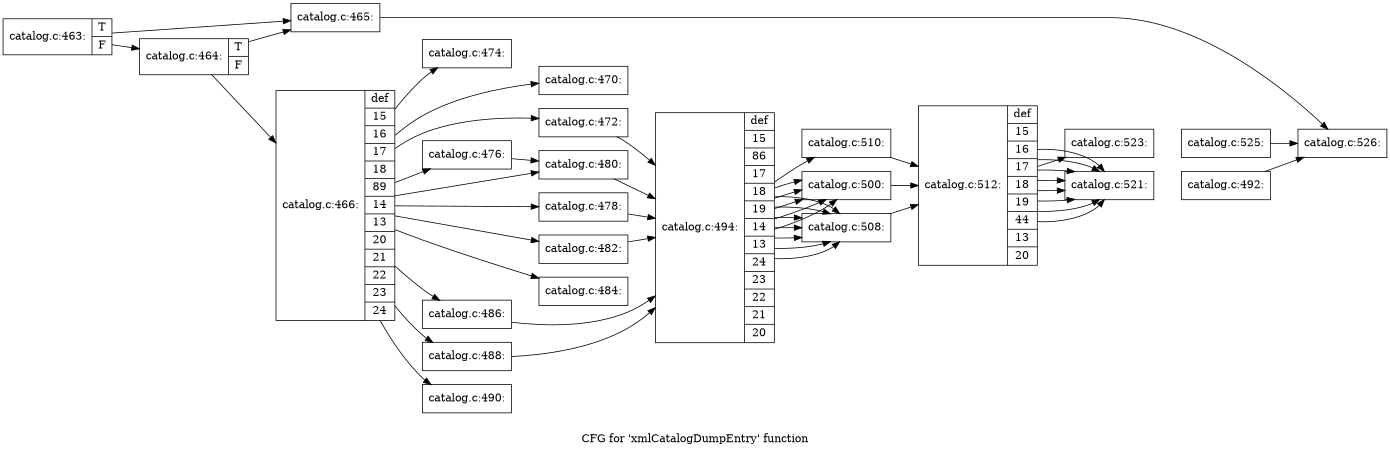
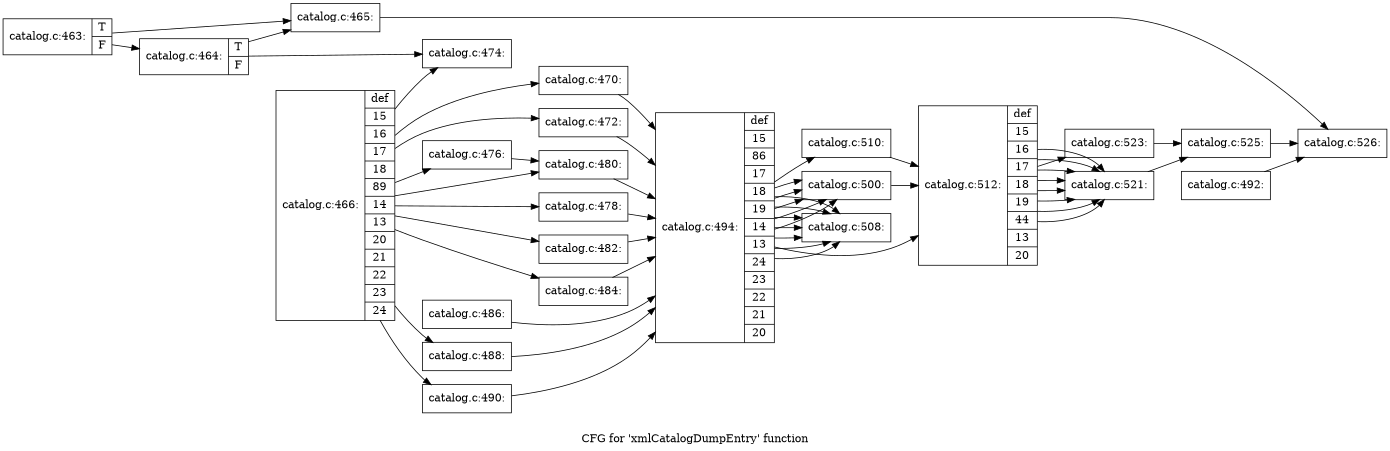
  digraph {
    label="CFG for 'xmlCatalogDumpEntry' function"
    rankdir=LR
    node [shape=record]
    n1 [label="{catalog.c:463:|{<s0>T|<s1>F}}"]
    n2 [label="{catalog.c:465:}"]
    n3 [label="{catalog.c:464:|{<s0>T|<s1>F}}"]
    n4 [label="{catalog.c:526:}"]
    n5 [label="{catalog.c:466:|{<s0>def|<s1>15|<s2>16|<s3>17|<s4>18|<s5>89|<s6>14|<s7>13|<s8>20|<s9>21|<s10>22|<s11>23|<s12>24}}"]
    n6 [label="{catalog.c:470:}"]
    n7 [label="{catalog.c:472:}"]
    n8 [label="{catalog.c:474:}"]
    n9 [label="{catalog.c:476:}"]
    n10 [label="{catalog.c:478:}"]
    n11 [label="{catalog.c:480:}"]
    n12 [label="{catalog.c:482:}"]
    n13 [label="{catalog.c:484:}"]
    n14 [label="{catalog.c:486:}"]
    n15 [label="{catalog.c:488:}"]
    n16 [label="{catalog.c:490:}"]
    n17 [label="{catalog.c:492:}"]
    n18 [label="{catalog.c:494:|{<s0>def|<s1>15|<s2>86|<s3>17|<s4>18|<s5>19|<s6>14|<s7>13|<s8>24|<s9>23|<s10>22|<s11>21|<s12>20}}"]
    n19 [label="{catalog.c:510:}"]
    n20 [label="{catalog.c:500:}"]
    n21 [label="{catalog.c:508:}"]
    n22 [label="{catalog.c:512:|{<s0>def|<s1>15|<s2>16|<s3>17|<s4>18|<s5>19|<s6>44|<s7>13|<s8>20}}"]
    n23 [label="{catalog.c:523:}"]
    n24 [label="{catalog.c:521:}"]
    n25 [label="{catalog.c:525:}"]
    n1 -> n2
    n1 -> n3
    n2 -> n4
    n3 -> n2
-   n3 -> n5
+   n3 -> n8
    n5 -> n6
    n5 -> n7
    n5 -> n8
    n5 -> n9
    n5 -> n10
    n5 -> n11
    n5 -> n12
    n5 -> n13
-   n5 -> n14
    n5 -> n15
    n5 -> n16
+   n6 -> n18
    n7 -> n18
    n9 -> n11
    n10 -> n18
    n11 -> n18
    n12 -> n18
+   n13 -> n18
    n14 -> n18
    n15 -> n18
+   n16 -> n18
    n17 -> n4
    n18 -> n19
    n18 -> n20
    n18 -> n20
    n18 -> n20
    n18 -> n20
    n18 -> n20
    n18 -> n21
    n18 -> n21
    n18 -> n21
    n18 -> n21
    n18 -> n21
    n18 -> n21
    n18 -> n21
    n19 -> n22
    n20 -> n22
-   n21 -> n22
+   n18 -> n22
    n22 -> n23
    n22 -> n24
    n22 -> n24
    n22 -> n24
    n22 -> n24
    n22 -> n24
    n22 -> n24
    n22 -> n24
    n22 -> n24
+   n23 -> n25
+   n24 -> n25
    n25 -> n4
  }
